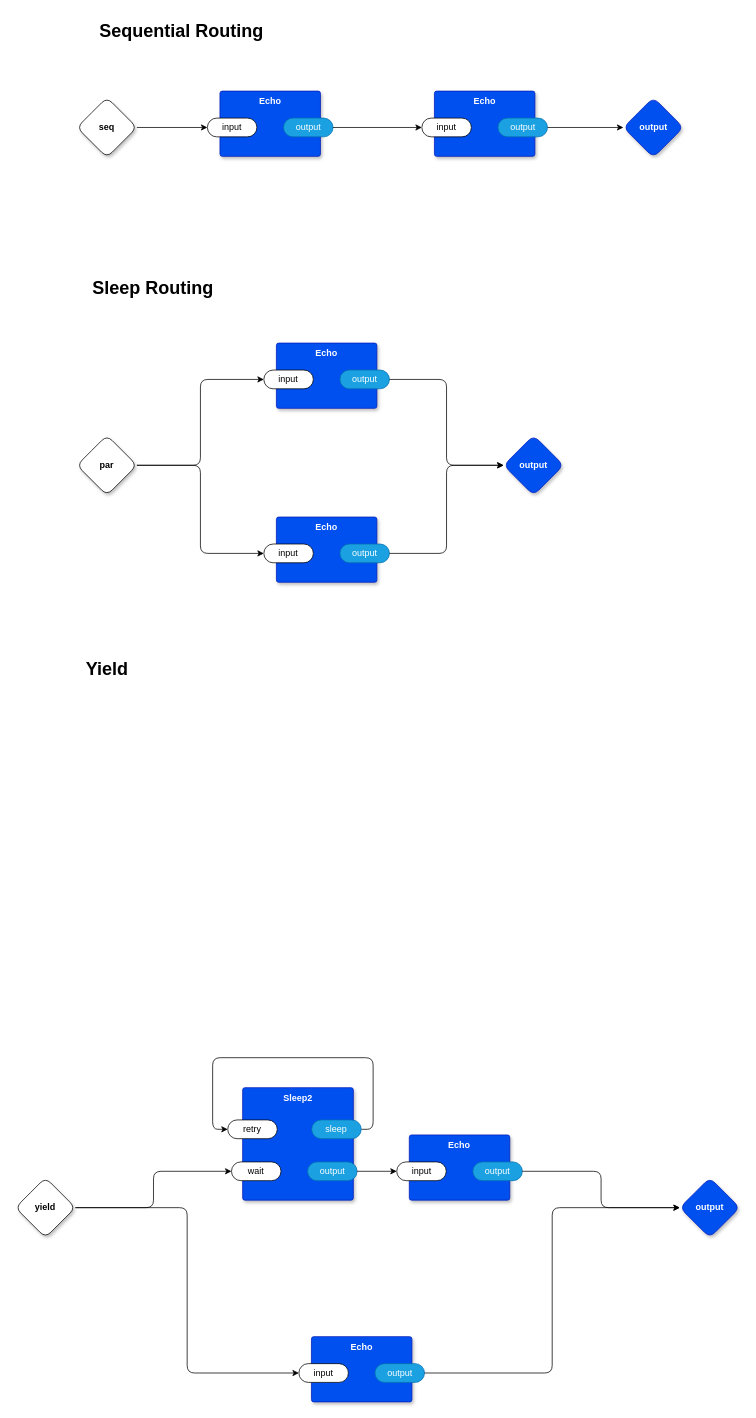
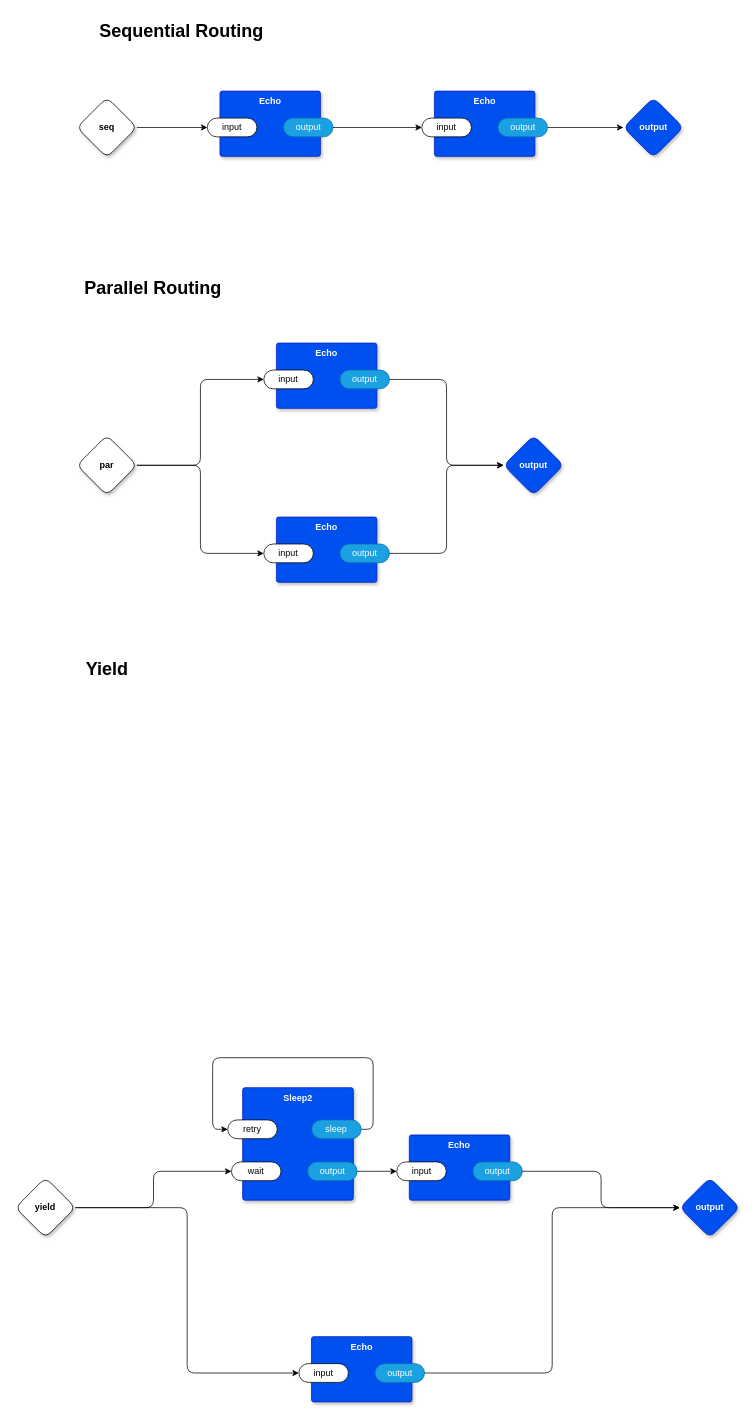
  <mxCell id="0" />
  <mxCell id="1" parent="0" />
  <mxCell id="2" style="edgeStyle=orthogonalEdgeStyle;rounded=1;orthogonalLoop=1;jettySize=auto;html=1;exitX=1;exitY=0.5;exitDx=0;exitDy=0;exitPerimeter=0;entryX=0;entryY=0.5;entryDx=0;entryDy=0;entryPerimeter=0;" parent="1" source="4" target="7" edge="1"><mxGeometry relative="1" as="geometry" /></mxCell>
  <mxCell id="3" style="edgeStyle=orthogonalEdgeStyle;rounded=1;orthogonalLoop=1;jettySize=auto;html=1;exitX=1;exitY=0.5;exitDx=0;exitDy=0;exitPerimeter=0;entryX=0;entryY=0.5;entryDx=0;entryDy=0;entryPerimeter=0;" parent="1" source="4" target="10" edge="1"><mxGeometry relative="1" as="geometry" /></mxCell>
  <mxCell id="4" value="par" style="rhombus;whiteSpace=wrap;html=1;rounded=1;fontStyle=1;glass=0;sketch=0;fontSize=12;points=[[0,0.5,0,0,0],[0.5,0,0,0,0],[0.5,1,0,0,0],[1,0.5,0,0,0]];shadow=1;" parent="1" vertex="1"><mxGeometry x="102" y="580" width="80" height="80" as="geometry" /></mxCell>
  <mxCell id="5" value="output" style="rhombus;whiteSpace=wrap;html=1;rounded=1;fillColor=#0050ef;fontColor=#ffffff;strokeColor=#001DBC;fontStyle=1;glass=0;sketch=0;fontSize=12;points=[[0,0.5,0,0,0],[0.5,0,0,0,0],[0.5,1,0,0,0],[1,0.5,0,0,0]];shadow=1;" parent="1" vertex="1"><mxGeometry x="671" y="580" width="80" height="80" as="geometry" /></mxCell>
  <mxCell id="6" value="Echo" style="rounded=1;whiteSpace=wrap;html=1;sketch=0;container=1;recursiveResize=0;verticalAlign=top;arcSize=6;fontStyle=1;autosize=0;points=[];absoluteArcSize=1;shadow=1;strokeColor=#001DBC;fillColor=#0050ef;fontColor=#ffffff;" parent="1" vertex="1"><mxGeometry x="368" y="689" width="134" height="87" as="geometry"><mxRectangle x="-98" y="-1230" width="99" height="26" as="alternateBounds" /></mxGeometry></mxCell>
  <mxCell id="7" value="input" style="rounded=1;whiteSpace=wrap;html=1;sketch=0;points=[[0,0.5,0,0,0],[1,0.5,0,0,0]];arcSize=50;" parent="6" vertex="1"><mxGeometry x="-16.75" y="36" width="66" height="25" as="geometry" /></mxCell>
  <mxCell id="8" value="output" style="rounded=1;whiteSpace=wrap;html=1;sketch=0;points=[[0,0.5,0,0,0],[1,0.5,0,0,0]];fillColor=#1ba1e2;fontColor=#ffffff;strokeColor=#006EAF;arcSize=50;" parent="6" vertex="1"><mxGeometry x="84.75" y="36" width="66" height="25" as="geometry" /></mxCell>
  <mxCell id="9" value="Echo" style="rounded=1;whiteSpace=wrap;html=1;sketch=0;container=1;recursiveResize=0;verticalAlign=top;arcSize=6;fontStyle=1;autosize=0;points=[];absoluteArcSize=1;shadow=1;strokeColor=#001DBC;fillColor=#0050ef;fontColor=#ffffff;" parent="1" vertex="1"><mxGeometry x="368" y="457" width="134" height="87" as="geometry"><mxRectangle x="-98" y="-1230" width="99" height="26" as="alternateBounds" /></mxGeometry></mxCell>
  <mxCell id="10" value="input" style="rounded=1;whiteSpace=wrap;html=1;sketch=0;points=[[0,0.5,0,0,0],[1,0.5,0,0,0]];arcSize=50;" parent="9" vertex="1"><mxGeometry x="-16.75" y="36" width="66" height="25" as="geometry" /></mxCell>
  <mxCell id="11" value="output" style="rounded=1;whiteSpace=wrap;html=1;sketch=0;points=[[0,0.5,0,0,0],[1,0.5,0,0,0]];fillColor=#1ba1e2;fontColor=#ffffff;strokeColor=#006EAF;arcSize=50;" parent="9" vertex="1"><mxGeometry x="84.75" y="36" width="66" height="25" as="geometry" /></mxCell>
  <mxCell id="12" style="edgeStyle=orthogonalEdgeStyle;rounded=1;orthogonalLoop=1;jettySize=auto;html=1;exitX=1;exitY=0.5;exitDx=0;exitDy=0;exitPerimeter=0;entryX=0;entryY=0.5;entryDx=0;entryDy=0;entryPerimeter=0;" parent="1" source="11" target="5" edge="1"><mxGeometry relative="1" as="geometry" /></mxCell>
  <mxCell id="13" style="edgeStyle=orthogonalEdgeStyle;rounded=1;orthogonalLoop=1;jettySize=auto;html=1;exitX=1;exitY=0.5;exitDx=0;exitDy=0;exitPerimeter=0;entryX=0;entryY=0.5;entryDx=0;entryDy=0;entryPerimeter=0;" parent="1" source="8" target="5" edge="1"><mxGeometry relative="1" as="geometry" /></mxCell>
  <mxCell id="14" style="edgeStyle=orthogonalEdgeStyle;rounded=1;orthogonalLoop=1;jettySize=auto;html=1;exitX=1;exitY=0.5;exitDx=0;exitDy=0;exitPerimeter=0;entryX=0;entryY=0.5;entryDx=0;entryDy=0;entryPerimeter=0;" parent="1" source="15" target="21" edge="1"><mxGeometry relative="1" as="geometry" /></mxCell>
  <mxCell id="15" value="seq" style="rhombus;whiteSpace=wrap;html=1;rounded=1;fontStyle=1;glass=0;sketch=0;fontSize=12;points=[[0,0.5,0,0,0],[0.5,0,0,0,0],[0.5,1,0,0,0],[1,0.5,0,0,0]];shadow=1;" parent="1" vertex="1"><mxGeometry x="102" y="129.5" width="80" height="80" as="geometry" /></mxCell>
  <mxCell id="16" value="output" style="rhombus;whiteSpace=wrap;html=1;rounded=1;fillColor=#0050ef;fontColor=#ffffff;strokeColor=#001DBC;fontStyle=1;glass=0;sketch=0;fontSize=12;points=[[0,0.5,0,0,0],[0.5,0,0,0,0],[0.5,1,0,0,0],[1,0.5,0,0,0]];shadow=1;" parent="1" vertex="1"><mxGeometry x="830.75" y="129.5" width="80" height="80" as="geometry" /></mxCell>
  <mxCell id="17" value="Echo" style="rounded=1;whiteSpace=wrap;html=1;sketch=0;container=1;recursiveResize=0;verticalAlign=top;arcSize=6;fontStyle=1;autosize=0;points=[];absoluteArcSize=1;shadow=1;strokeColor=#001DBC;fillColor=#0050ef;fontColor=#ffffff;" parent="1" vertex="1"><mxGeometry x="578.75" y="121" width="134" height="87" as="geometry"><mxRectangle x="-98" y="-1230" width="99" height="26" as="alternateBounds" /></mxGeometry></mxCell>
  <mxCell id="18" value="input" style="rounded=1;whiteSpace=wrap;html=1;sketch=0;points=[[0,0.5,0,0,0],[1,0.5,0,0,0]];arcSize=50;" parent="17" vertex="1"><mxGeometry x="-16.75" y="36" width="66" height="25" as="geometry" /></mxCell>
  <mxCell id="19" value="output" style="rounded=1;whiteSpace=wrap;html=1;sketch=0;points=[[0,0.5,0,0,0],[1,0.5,0,0,0]];fillColor=#1ba1e2;fontColor=#ffffff;strokeColor=#006EAF;arcSize=50;" parent="17" vertex="1"><mxGeometry x="84.75" y="36" width="66" height="25" as="geometry" /></mxCell>
  <mxCell id="20" value="Echo" style="rounded=1;whiteSpace=wrap;html=1;sketch=0;container=1;recursiveResize=0;verticalAlign=top;arcSize=6;fontStyle=1;autosize=0;points=[];absoluteArcSize=1;shadow=1;strokeColor=#001DBC;fillColor=#0050ef;fontColor=#ffffff;" parent="1" vertex="1"><mxGeometry x="292.75" y="121" width="134" height="87" as="geometry"><mxRectangle x="-98" y="-1230" width="99" height="26" as="alternateBounds" /></mxGeometry></mxCell>
  <mxCell id="21" value="input" style="rounded=1;whiteSpace=wrap;html=1;sketch=0;points=[[0,0.5,0,0,0],[1,0.5,0,0,0]];arcSize=50;" parent="20" vertex="1"><mxGeometry x="-16.75" y="36" width="66" height="25" as="geometry" /></mxCell>
  <mxCell id="22" value="output" style="rounded=1;whiteSpace=wrap;html=1;sketch=0;points=[[0,0.5,0,0,0],[1,0.5,0,0,0]];fillColor=#1ba1e2;fontColor=#ffffff;strokeColor=#006EAF;arcSize=50;" parent="20" vertex="1"><mxGeometry x="84.75" y="36" width="66" height="25" as="geometry" /></mxCell>
  <mxCell id="23" style="edgeStyle=orthogonalEdgeStyle;rounded=1;orthogonalLoop=1;jettySize=auto;html=1;exitX=1;exitY=0.5;exitDx=0;exitDy=0;exitPerimeter=0;entryX=0;entryY=0.5;entryDx=0;entryDy=0;entryPerimeter=0;" parent="1" source="19" target="16" edge="1"><mxGeometry relative="1" as="geometry" /></mxCell>
  <mxCell id="24" style="edgeStyle=orthogonalEdgeStyle;rounded=1;orthogonalLoop=1;jettySize=auto;html=1;exitX=1;exitY=0.5;exitDx=0;exitDy=0;exitPerimeter=0;entryX=0;entryY=0.5;entryDx=0;entryDy=0;entryPerimeter=0;" parent="1" source="22" target="18" edge="1"><mxGeometry relative="1" as="geometry" /></mxCell>
  <mxCell id="25" value="&lt;b&gt;&lt;font style=&quot;font-size: 24px;&quot;&gt;Sequential Routing&lt;/font&gt;&lt;/b&gt;" style="text;html=1;align=center;verticalAlign=middle;resizable=0;points=[];autosize=1;strokeColor=none;fillColor=none;" parent="1" vertex="1"><mxGeometry x="122" y="20" width="237" height="41" as="geometry" /></mxCell>
- <mxCell id="26" value="&lt;b&gt;&lt;font style=&quot;font-size: 24px;&quot;&gt;Sleep Routing&lt;/font&gt;&lt;/b&gt;" style="text;html=1;align=center;verticalAlign=middle;resizable=0;points=[];autosize=1;strokeColor=none;fillColor=none;" parent="1" vertex="1"><mxGeometry x="102" y="363" width="201" height="41" as="geometry" /></mxCell>
+ <mxCell id="26" value="&lt;b&gt;&lt;font style=&quot;font-size: 24px;&quot;&gt;Parallel Routing&lt;/font&gt;&lt;/b&gt;" style="text;html=1;align=center;verticalAlign=middle;resizable=0;points=[];autosize=1;strokeColor=none;fillColor=none;" parent="1" vertex="1"><mxGeometry x="102" y="363" width="201" height="41" as="geometry" /></mxCell>
  <mxCell id="27" style="edgeStyle=orthogonalEdgeStyle;rounded=1;orthogonalLoop=1;jettySize=auto;html=1;exitX=1;exitY=0.5;exitDx=0;exitDy=0;exitPerimeter=0;entryX=0;entryY=0.5;entryDx=0;entryDy=0;entryPerimeter=0;" parent="1" source="29" target="32" edge="1"><mxGeometry relative="1" as="geometry" /></mxCell>
  <mxCell id="28" style="edgeStyle=orthogonalEdgeStyle;rounded=1;orthogonalLoop=1;jettySize=auto;html=1;exitX=1;exitY=0.5;exitDx=0;exitDy=0;exitPerimeter=0;" edge="1" parent="1" source="29" target="37"><mxGeometry relative="1" as="geometry" /></mxCell>
  <mxCell id="29" value="yield" style="rhombus;whiteSpace=wrap;html=1;rounded=1;fontStyle=1;glass=0;sketch=0;fontSize=12;points=[[0,0.5,0,0,0],[0.5,0,0,0,0],[0.5,1,0,0,0],[1,0.5,0,0,0]];shadow=1;" parent="1" vertex="1"><mxGeometry x="20" y="1570" width="80" height="80" as="geometry" /></mxCell>
  <mxCell id="30" value="output" style="rhombus;whiteSpace=wrap;html=1;rounded=1;fillColor=#0050ef;fontColor=#ffffff;strokeColor=#001DBC;fontStyle=1;glass=0;sketch=0;fontSize=12;points=[[0,0.5,0,0,0],[0.5,0,0,0,0],[0.5,1,0,0,0],[1,0.5,0,0,0]];shadow=1;" parent="1" vertex="1"><mxGeometry x="906" y="1570" width="80" height="80" as="geometry" /></mxCell>
  <mxCell id="31" value="Echo" style="rounded=1;whiteSpace=wrap;html=1;sketch=0;container=1;recursiveResize=0;verticalAlign=top;arcSize=6;fontStyle=1;autosize=0;points=[];absoluteArcSize=1;shadow=1;strokeColor=#001DBC;fillColor=#0050ef;fontColor=#ffffff;" parent="1" vertex="1"><mxGeometry x="414.75" y="1782" width="134" height="87" as="geometry"><mxRectangle x="-98" y="-1230" width="99" height="26" as="alternateBounds" /></mxGeometry></mxCell>
  <mxCell id="32" value="input" style="rounded=1;whiteSpace=wrap;html=1;sketch=0;points=[[0,0.5,0,0,0],[1,0.5,0,0,0]];arcSize=50;" parent="31" vertex="1"><mxGeometry x="-16.75" y="36" width="66" height="25" as="geometry" /></mxCell>
  <mxCell id="33" value="output" style="rounded=1;whiteSpace=wrap;html=1;sketch=0;points=[[0,0.5,0,0,0],[1,0.5,0,0,0]];fillColor=#1ba1e2;fontColor=#ffffff;strokeColor=#006EAF;arcSize=50;" parent="31" vertex="1"><mxGeometry x="84.75" y="36" width="66" height="25" as="geometry" /></mxCell>
  <mxCell id="34" style="edgeStyle=orthogonalEdgeStyle;rounded=1;orthogonalLoop=1;jettySize=auto;html=1;exitX=1;exitY=0.5;exitDx=0;exitDy=0;exitPerimeter=0;entryX=0;entryY=0.5;entryDx=0;entryDy=0;entryPerimeter=0;" parent="1" source="33" target="30" edge="1"><mxGeometry relative="1" as="geometry" /></mxCell>
  <mxCell id="35" value="&lt;b&gt;&lt;font style=&quot;font-size: 24px;&quot;&gt;Yield&lt;/font&gt;&lt;/b&gt;" style="text;html=1;align=center;verticalAlign=middle;resizable=0;points=[];autosize=1;strokeColor=none;fillColor=none;" parent="1" vertex="1"><mxGeometry x="105" y="871" width="74" height="41" as="geometry" /></mxCell>
  <mxCell id="36" value="Sleep2" style="rounded=1;whiteSpace=wrap;html=1;sketch=0;container=1;recursiveResize=0;verticalAlign=top;arcSize=6;fontStyle=1;autosize=0;points=[];absoluteArcSize=1;shadow=1;strokeColor=#001DBC;fillColor=#0050ef;fontColor=#ffffff;" vertex="1" parent="1"><mxGeometry x="323" y="1450" width="147.62" height="150" as="geometry"><mxRectangle x="-98" y="-1230" width="99" height="26" as="alternateBounds" /></mxGeometry></mxCell>
  <mxCell id="37" value="wait" style="rounded=1;whiteSpace=wrap;html=1;sketch=0;points=[[0,0.5,0,0,0],[1,0.5,0,0,0]];arcSize=50;" vertex="1" parent="36"><mxGeometry x="-14.88" y="99" width="66" height="25" as="geometry" /></mxCell>
  <mxCell id="38" value="output" style="rounded=1;whiteSpace=wrap;html=1;sketch=0;points=[[0,0.5,0,0,0],[1,0.5,0,0,0]];fillColor=#1ba1e2;fontColor=#ffffff;strokeColor=#006EAF;arcSize=50;" vertex="1" parent="36"><mxGeometry x="86.62" y="99" width="66" height="25" as="geometry" /></mxCell>
  <mxCell id="39" value="retry" style="rounded=1;whiteSpace=wrap;html=1;sketch=0;points=[[0,0.5,0,0,0],[1,0.5,0,0,0]];arcSize=50;" vertex="1" parent="36"><mxGeometry x="-19.88" y="43" width="66" height="25" as="geometry" /></mxCell>
  <mxCell id="40" style="edgeStyle=orthogonalEdgeStyle;rounded=1;orthogonalLoop=1;jettySize=auto;html=1;entryX=0;entryY=0.5;entryDx=0;entryDy=0;entryPerimeter=0;" edge="1" parent="36" source="41" target="39"><mxGeometry relative="1" as="geometry"><Array as="points"><mxPoint x="174" y="56" /><mxPoint x="174" y="-40" /><mxPoint x="-40" y="-40" /><mxPoint x="-40" y="56" /></Array></mxGeometry></mxCell>
  <mxCell id="41" value="sleep" style="rounded=1;whiteSpace=wrap;html=1;sketch=0;points=[[0,0.5,0,0,0],[1,0.5,0,0,0]];fillColor=#1ba1e2;fontColor=#ffffff;strokeColor=#006EAF;arcSize=50;" vertex="1" parent="36"><mxGeometry x="92.12" y="43" width="66" height="25" as="geometry" /></mxCell>
  <mxCell id="42" value="Echo" style="rounded=1;whiteSpace=wrap;html=1;sketch=0;container=1;recursiveResize=0;verticalAlign=top;arcSize=6;fontStyle=1;autosize=0;points=[];absoluteArcSize=1;shadow=1;strokeColor=#001DBC;fillColor=#0050ef;fontColor=#ffffff;" vertex="1" parent="1"><mxGeometry x="545.25" y="1513" width="134" height="87" as="geometry"><mxRectangle x="-98" y="-1230" width="99" height="26" as="alternateBounds" /></mxGeometry></mxCell>
  <mxCell id="43" value="input" style="rounded=1;whiteSpace=wrap;html=1;sketch=0;points=[[0,0.5,0,0,0],[1,0.5,0,0,0]];arcSize=50;" vertex="1" parent="42"><mxGeometry x="-16.75" y="36" width="66" height="25" as="geometry" /></mxCell>
  <mxCell id="44" value="output" style="rounded=1;whiteSpace=wrap;html=1;sketch=0;points=[[0,0.5,0,0,0],[1,0.5,0,0,0]];fillColor=#1ba1e2;fontColor=#ffffff;strokeColor=#006EAF;arcSize=50;" vertex="1" parent="42"><mxGeometry x="84.75" y="36" width="66" height="25" as="geometry" /></mxCell>
  <mxCell id="45" style="edgeStyle=orthogonalEdgeStyle;rounded=1;orthogonalLoop=1;jettySize=auto;html=1;exitX=1;exitY=0.5;exitDx=0;exitDy=0;exitPerimeter=0;entryX=0;entryY=0.5;entryDx=0;entryDy=0;entryPerimeter=0;" edge="1" parent="1" source="38" target="43"><mxGeometry relative="1" as="geometry" /></mxCell>
  <mxCell id="46" style="edgeStyle=orthogonalEdgeStyle;rounded=1;orthogonalLoop=1;jettySize=auto;html=1;exitX=1;exitY=0.5;exitDx=0;exitDy=0;exitPerimeter=0;" edge="1" parent="1" source="44" target="30"><mxGeometry relative="1" as="geometry" /></mxCell>
